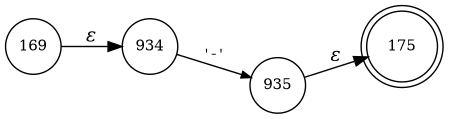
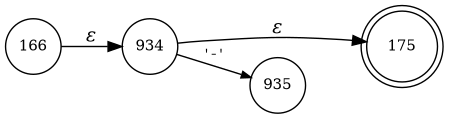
  digraph {
    rankdir=LR
    node [fixedsize=true fontsize=11 shape=circle peripheries=1]
    edge [fontname="Times-Italic"]
    n1 [label=175 shape=doublecircle width=.6 peripheries=""]
    n2 [label=934 width=.55]
    n3 [label=935 width=.55]
-   n4 [label=169 width=.55]
+   n4 [label=166 width=.55]
    n2 -> n3 [arrowhead=normal arrowsize=.7 fontname=Courier fontsize=11 label="'-'"]
-   n3 -> n1 [label="&epsilon;"]
+   n2 -> n1 [label="&epsilon;"]
    n4 -> n2 [label="&epsilon;"]
  }
